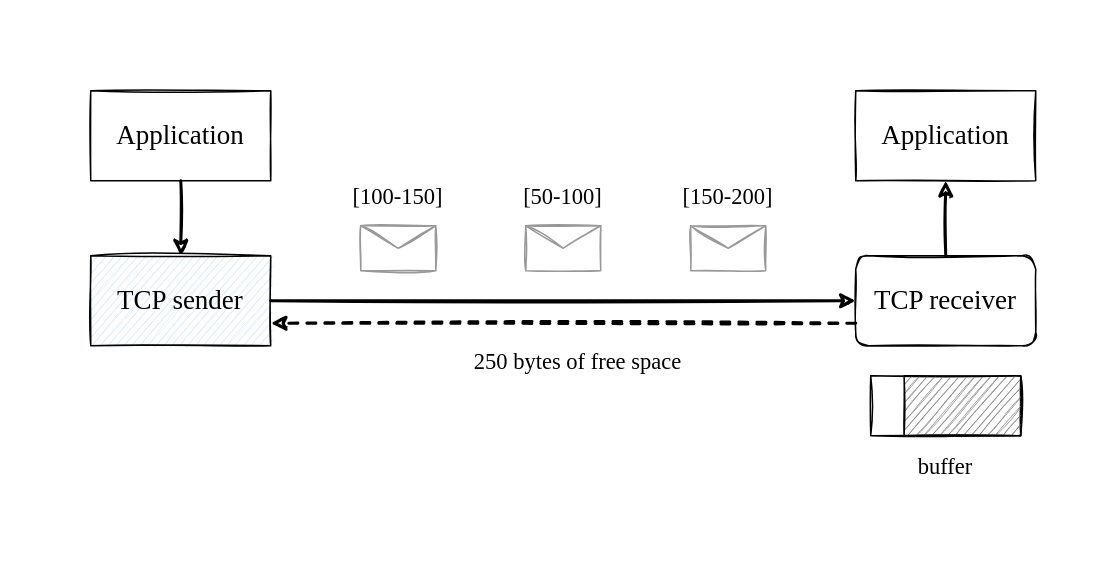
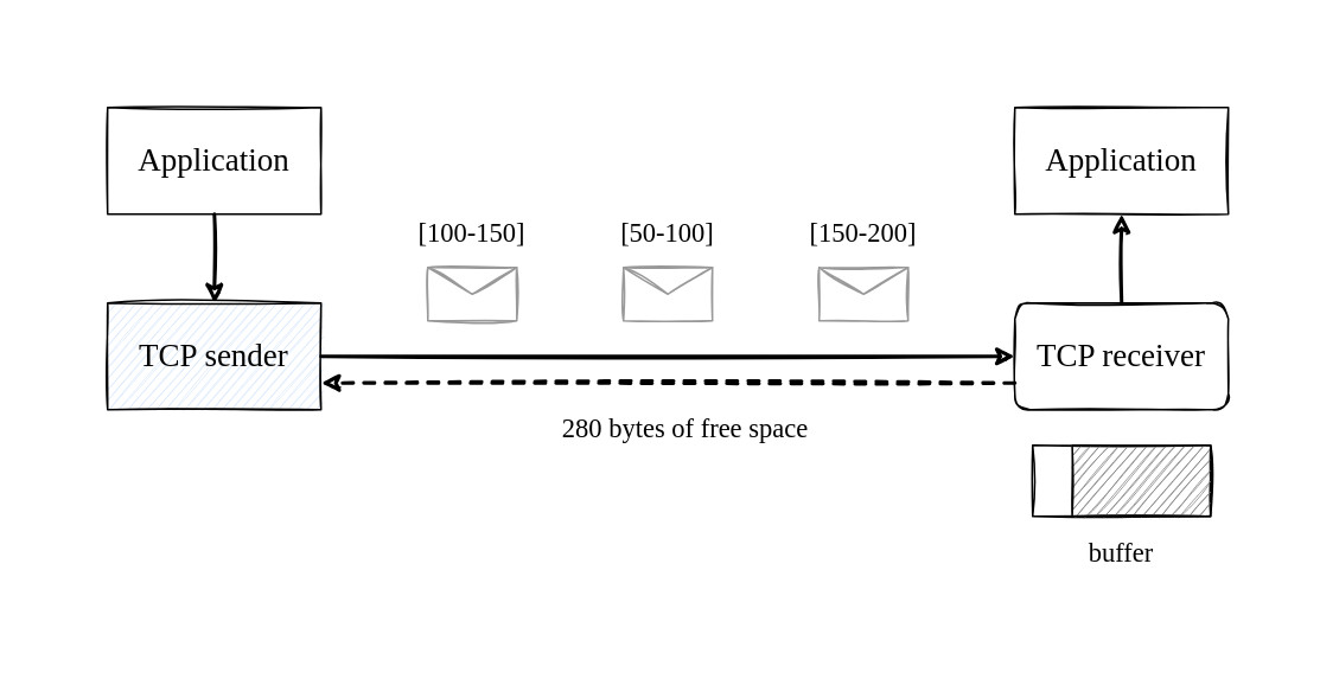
  <mxCell id="0" />
  <mxCell id="1" parent="0" />
  <mxCell id="2" value="&lt;font face=&quot;Comic Sans MS&quot; style=&quot;font-size: 18px&quot;&gt;TCP sender&lt;/font&gt;" style="rounded=0;whiteSpace=wrap;html=1;sketch=1;fillColor=#dae8fc;" vertex="1" parent="1"><mxGeometry x="60" y="170" width="120" height="60" as="geometry" /></mxCell>
  <mxCell id="3" value="&lt;font face=&quot;Comic Sans MS&quot; style=&quot;font-size: 18px&quot;&gt;TCP receiver&lt;/font&gt;" style="whiteSpace=wrap;html=1;sketch=1;rounded=1;" vertex="1" parent="1"><mxGeometry x="570" y="170" width="120" height="60" as="geometry" /></mxCell>
  <mxCell id="4" value="&lt;font face=&quot;Comic Sans MS&quot;&gt;&lt;span style=&quot;font-size: 18px&quot;&gt;Application&lt;/span&gt;&lt;/font&gt;" style="rounded=0;whiteSpace=wrap;html=1;sketch=1;" vertex="1" parent="1"><mxGeometry x="60" y="60" width="120" height="60" as="geometry" /></mxCell>
  <mxCell id="5" value="&lt;font face=&quot;Comic Sans MS&quot;&gt;&lt;span style=&quot;font-size: 18px&quot;&gt;Application&lt;/span&gt;&lt;/font&gt;" style="rounded=0;whiteSpace=wrap;html=1;sketch=1;" vertex="1" parent="1"><mxGeometry x="570" y="60" width="120" height="60" as="geometry" /></mxCell>
  <mxCell id="6" value="" style="endArrow=classic;html=1;exitX=0.5;exitY=1;exitDx=0;exitDy=0;sketch=1;strokeWidth=2;" edge="1" parent="1" source="4" target="2"><mxGeometry width="50" height="50" relative="1" as="geometry"><mxPoint x="100" y="350" as="sourcePoint" /><mxPoint x="150" y="300" as="targetPoint" /></mxGeometry></mxCell>
  <mxCell id="7" value="" style="endArrow=classic;html=1;exitX=0.5;exitY=0;exitDx=0;exitDy=0;sketch=1;strokeWidth=2;entryX=0.5;entryY=1;entryDx=0;entryDy=0;" edge="1" parent="1" source="3" target="5"><mxGeometry width="50" height="50" relative="1" as="geometry"><mxPoint x="130" y="130" as="sourcePoint" /><mxPoint x="130" y="180" as="targetPoint" /></mxGeometry></mxCell>
  <mxCell id="8" value="" style="endArrow=classic;html=1;exitX=1;exitY=0.5;exitDx=0;exitDy=0;sketch=1;strokeWidth=2;entryX=0;entryY=0.5;entryDx=0;entryDy=0;" edge="1" parent="1" source="2" target="3"><mxGeometry width="50" height="50" relative="1" as="geometry"><mxPoint x="130" y="130" as="sourcePoint" /><mxPoint x="130" y="180" as="targetPoint" /></mxGeometry></mxCell>
  <mxCell id="9" value="" style="verticalLabelPosition=bottom;shadow=0;dashed=0;align=center;html=1;verticalAlign=top;strokeWidth=1;shape=mxgraph.mockup.misc.mail2;strokeColor=#999999;sketch=1;" vertex="1" parent="1"><mxGeometry x="240" y="150" width="50" height="30" as="geometry" /></mxCell>
  <mxCell id="10" value="" style="verticalLabelPosition=bottom;shadow=0;dashed=0;align=center;html=1;verticalAlign=top;strokeWidth=1;shape=mxgraph.mockup.misc.mail2;strokeColor=#999999;sketch=1;" vertex="1" parent="1"><mxGeometry x="350" y="150" width="50" height="30" as="geometry" /></mxCell>
  <mxCell id="11" value="" style="verticalLabelPosition=bottom;shadow=0;dashed=0;align=center;html=1;verticalAlign=top;strokeWidth=1;shape=mxgraph.mockup.misc.mail2;strokeColor=#999999;sketch=1;" vertex="1" parent="1"><mxGeometry x="460" y="150" width="50" height="30" as="geometry" /></mxCell>
  <mxCell id="12" value="&lt;font style=&quot;font-size: 15px&quot; face=&quot;Comic Sans MS&quot;&gt;[100-150]&lt;/font&gt;" style="text;html=1;strokeColor=none;fillColor=none;align=center;verticalAlign=middle;whiteSpace=wrap;rounded=0;sketch=1;" vertex="1" parent="1"><mxGeometry x="210" y="120" width="110" height="20" as="geometry" /></mxCell>
  <mxCell id="13" value="&lt;font style=&quot;font-size: 15px&quot; face=&quot;Comic Sans MS&quot;&gt;[50-100]&lt;/font&gt;" style="text;html=1;strokeColor=none;fillColor=none;align=center;verticalAlign=middle;whiteSpace=wrap;rounded=0;sketch=1;" vertex="1" parent="1"><mxGeometry x="320" y="120" width="110" height="20" as="geometry" /></mxCell>
  <mxCell id="14" value="&lt;font style=&quot;font-size: 15px&quot; face=&quot;Comic Sans MS&quot;&gt;[150-200]&lt;/font&gt;" style="text;html=1;strokeColor=none;fillColor=none;align=center;verticalAlign=middle;whiteSpace=wrap;rounded=0;sketch=1;" vertex="1" parent="1"><mxGeometry x="430" y="120" width="110" height="20" as="geometry" /></mxCell>
  <mxCell id="15" value="" style="group" vertex="1" connectable="0" parent="1"><mxGeometry x="580" y="250" width="100" height="40" as="geometry" /></mxCell>
  <mxCell id="16" value="" style="rounded=0;whiteSpace=wrap;html=1;sketch=1;fillColor=none;" vertex="1" parent="15"><mxGeometry width="100" height="40" as="geometry" /></mxCell>
  <mxCell id="17" value="" style="rounded=0;whiteSpace=wrap;html=1;sketch=1;fillStyle=auto;fillColor=#808080;" vertex="1" parent="15"><mxGeometry x="22.222" width="77.778" height="40" as="geometry" /></mxCell>
  <mxCell id="18" value="&lt;font style=&quot;font-size: 15px&quot; face=&quot;Comic Sans MS&quot;&gt;buffer&lt;/font&gt;" style="text;html=1;strokeColor=none;fillColor=none;align=center;verticalAlign=middle;whiteSpace=wrap;rounded=0;sketch=1;" vertex="1" parent="1"><mxGeometry x="575" y="300" width="110" height="20" as="geometry" /></mxCell>
  <mxCell id="19" value="" style="endArrow=classic;html=1;exitX=0;exitY=0.75;exitDx=0;exitDy=0;sketch=1;strokeWidth=2;entryX=1;entryY=0.75;entryDx=0;entryDy=0;dashed=1;" edge="1" parent="1" source="3" target="2"><mxGeometry width="50" height="50" relative="1" as="geometry"><mxPoint x="190" y="210" as="sourcePoint" /><mxPoint x="220" y="270" as="targetPoint" /></mxGeometry></mxCell>
- <mxCell id="20" value="&lt;font style=&quot;font-size: 15px&quot; face=&quot;Comic Sans MS&quot;&gt;250 bytes of free space&lt;/font&gt;" style="text;html=1;strokeColor=none;fillColor=none;align=center;verticalAlign=middle;whiteSpace=wrap;rounded=0;sketch=1;" vertex="1" parent="1"><mxGeometry x="290" y="230" width="190" height="20" as="geometry" /></mxCell>
+ <mxCell id="20" value="&lt;font style=&quot;font-size: 15px&quot; face=&quot;Comic Sans MS&quot;&gt;280 bytes of free space&lt;/font&gt;" style="text;html=1;strokeColor=none;fillColor=none;align=center;verticalAlign=middle;whiteSpace=wrap;rounded=0;sketch=1;" vertex="1" parent="1"><mxGeometry x="290" y="230" width="190" height="20" as="geometry" /></mxCell>
  <mxCell id="21" value="" style="rounded=0;whiteSpace=wrap;html=1;sketch=1;fillColor=none;strokeColor=none;" vertex="1" parent="1"><mxGeometry x="20" y="20" width="700" height="340" as="geometry" /></mxCell>
